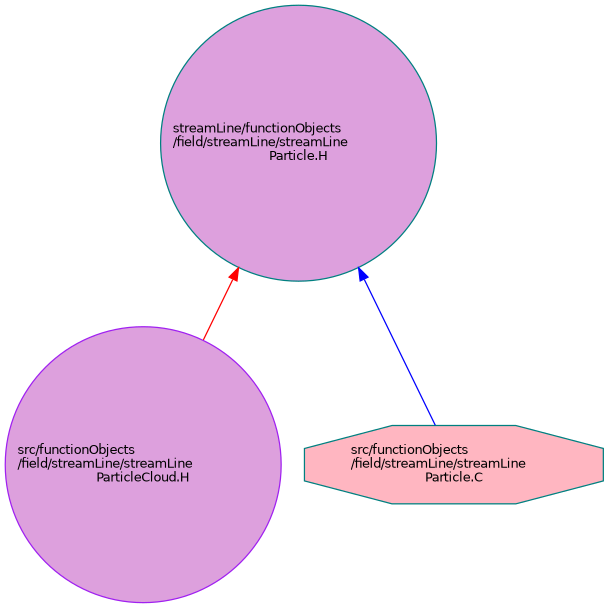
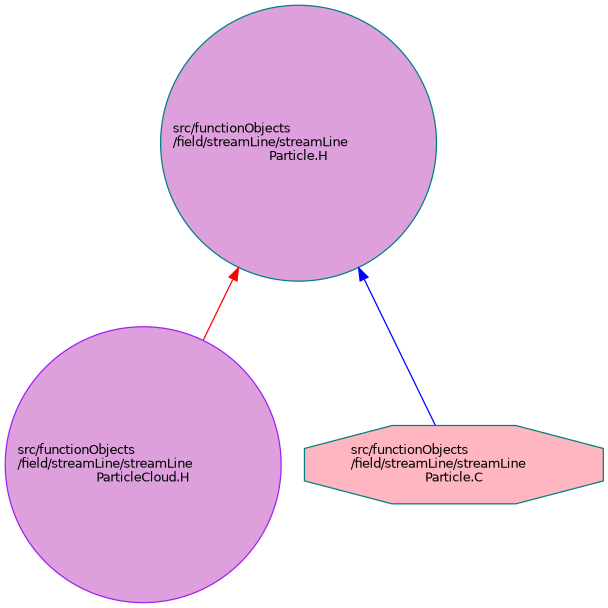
  digraph {
    node [color=teal fillcolor=plum fontname=Helvetica fontsize=10 shape=circle style=filled]
    edge [dir=back fontname=Helvetica fontsize=10 labelfontname=Helvetica labelfontsize=10 style=solid]
-   n1 [fontcolor=black height=0.2 label="streamLine/functionObjects\l/field/streamLine/streamLine\lParticle.H" width=0.4]
+   n1 [fontcolor=black height=0.2 label="src/functionObjects\l/field/streamLine/streamLine\lParticle.H" width=0.4]
    n2 [color=purple height=0.2 label="src/functionObjects\l/field/streamLine/streamLine\lParticleCloud.H" width=0.4]
    n3 [height=0.2 label="src/functionObjects\l/field/streamLine/streamLine\lParticle.C" shape=octagon width=0.4 fillcolor=lightpink]
    n1 -> n2 [color=red]
    n1 -> n3 [color=blue]
  }
